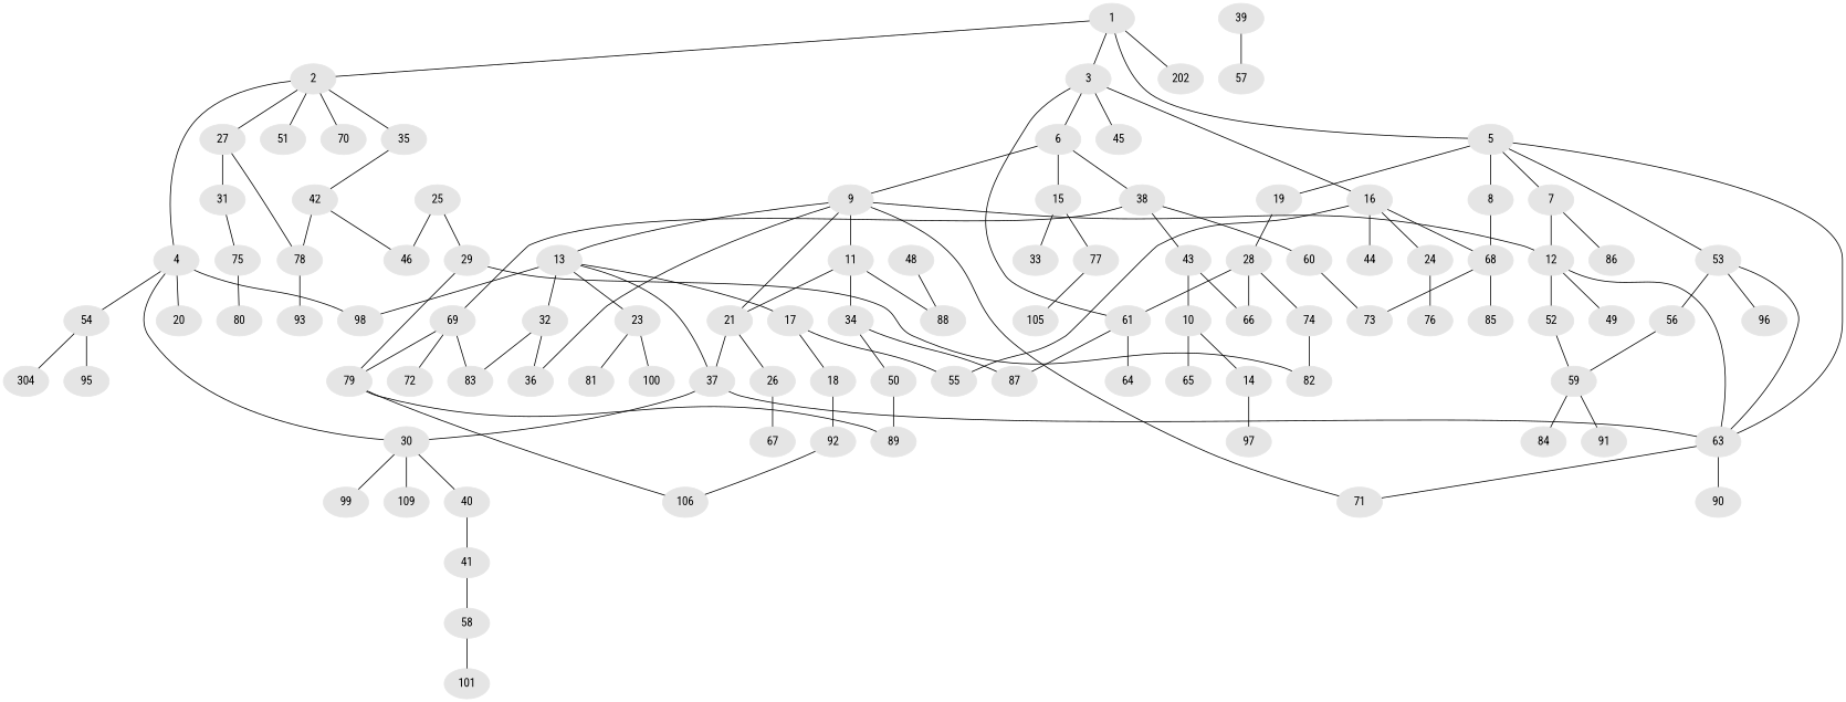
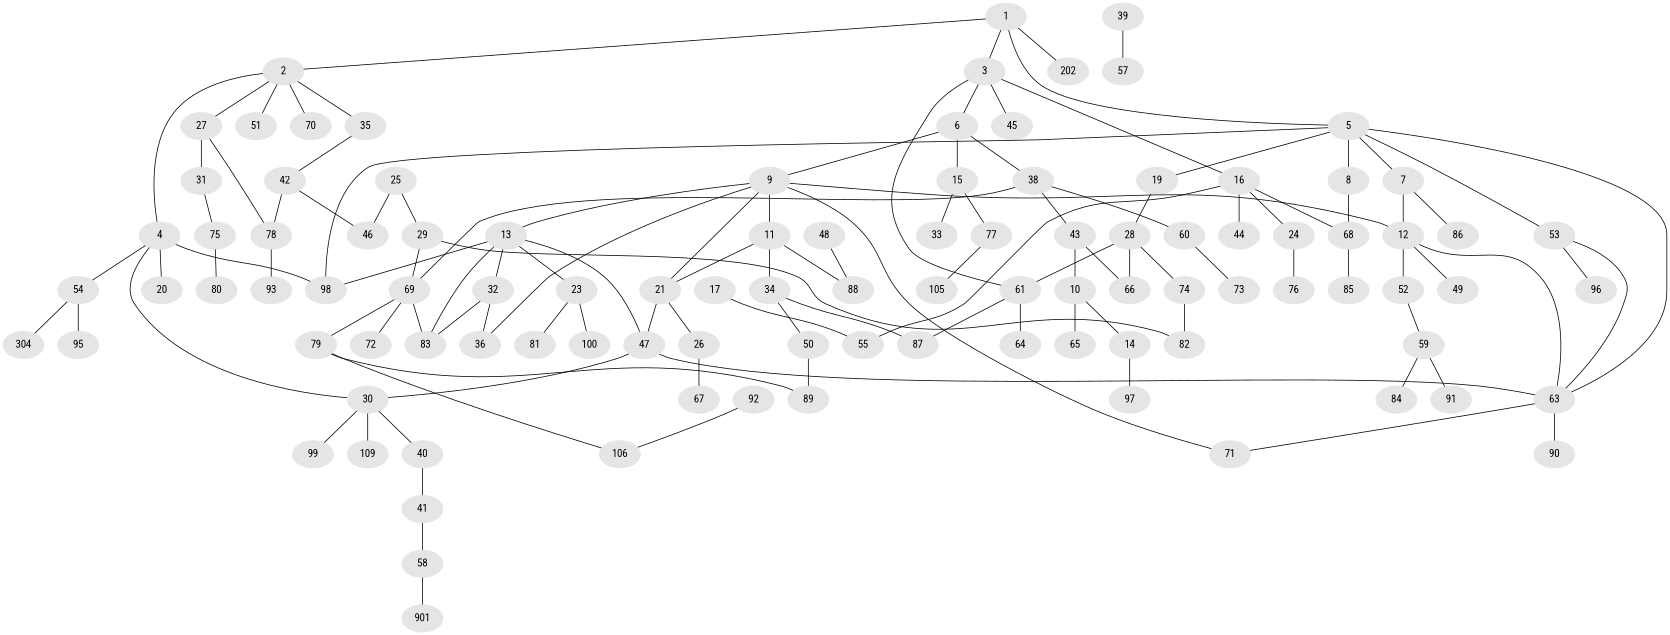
  graph {
    fontname="Roboto Condensed"
    node [color=gray90 fontname="Roboto Condensed" style=filled]
    edge [fontname="Roboto Condensed"]
    1
    2
    3
    5
    n5 [label=202]
    4
    27
    35
    51
    70
    6
    16
    45
    61
    98
    7
    8
    19
    53
    63
    20
    30
    54
    31
    78
    42
    9
    15
    38
    68
    24
    44
    55
    39
    57
    87
    64
    25
    29
    46
    40
    99
    n43 [label=109]
    95
    n45 [label=304]
    12
    86
    28
-   56
    96
    71
    90
    11
    13
    21
    36
    10
    65
    14
    33
    77
    69
    43
    60
    49
    52
    73
    85
    34
    88
    17
    23
    32
-   37
+   37 [label=47]
    26
    97
    50
    59
-   18
    81
    100
    83
    105
    76
    92
    75
    106
    66
    74
    67
    41
    82
    93
    72
    79
    80
    48
    89
    58
-   101
+   101 [label=901]
    84
    91
    1 -- 2
    1 -- 3
    1 -- 5
    1 -- n5
    2 -- 4
    2 -- 27
    2 -- 35
    2 -- 51
    2 -- 70
    3 -- 6
    3 -- 16
    3 -- 45
    3 -- 61
+   5 -- 98
    5 -- 7
    5 -- 8
    5 -- 19
    5 -- 53
    5 -- 63
    4 -- 98
    4 -- 20
    4 -- 30
    4 -- 54
    27 -- 31
    27 -- 78
    35 -- 42
    6 -- 9
    6 -- 15
    6 -- 38
    16 -- 68
    16 -- 24
    16 -- 44
    16 -- 55
    61 -- 87
    61 -- 64
    7 -- 12
    7 -- 86
    8 -- 68
    19 -- 28
    53 -- 63
-   53 -- 56
    53 -- 96
    63 -- 71
    63 -- 90
    30 -- 40
    30 -- 99
    30 -- n43
    54 -- 95
    54 -- n45
    31 -- 75
    78 -- 93
    42 -- 78
    42 -- 46
    9 -- 12
    9 -- 71
    9 -- 11
    9 -- 13
    9 -- 21
    9 -- 36
    15 -- 33
    15 -- 77
    38 -- 69
    38 -- 43
    38 -- 60
-   68 -- 73
    68 -- 85
    24 -- 76
    39 -- 57
    25 -- 29
    25 -- 46
-   29 -- 79
+   29 -- 69
    29 -- 82
    40 -- 41
    12 -- 63
    12 -- 49
    12 -- 52
    28 -- 61
    28 -- 66
    28 -- 74
-   56 -- 59
    11 -- 21
    11 -- 34
    11 -- 88
    13 -- 98
-   13 -- 17
+   13 -- 83
    13 -- 23
    13 -- 32
    13 -- 37
    21 -- 37
    21 -- 26
    10 -- 65
    10 -- 14
    14 -- 97
    77 -- 105
    69 -- 83
    69 -- 72
    69 -- 79
    43 -- 10
    43 -- 66
    60 -- 73
    52 -- 59
    34 -- 87
    34 -- 50
    17 -- 55
-   17 -- 18
    23 -- 81
    23 -- 100
    32 -- 36
    32 -- 83
    37 -- 63
    37 -- 30
    26 -- 67
    50 -- 89
    59 -- 84
    59 -- 91
-   18 -- 92
    92 -- 106
    75 -- 80
    74 -- 82
    41 -- 58
    79 -- 106
    79 -- 89
    48 -- 88
    58 -- 101
  }
